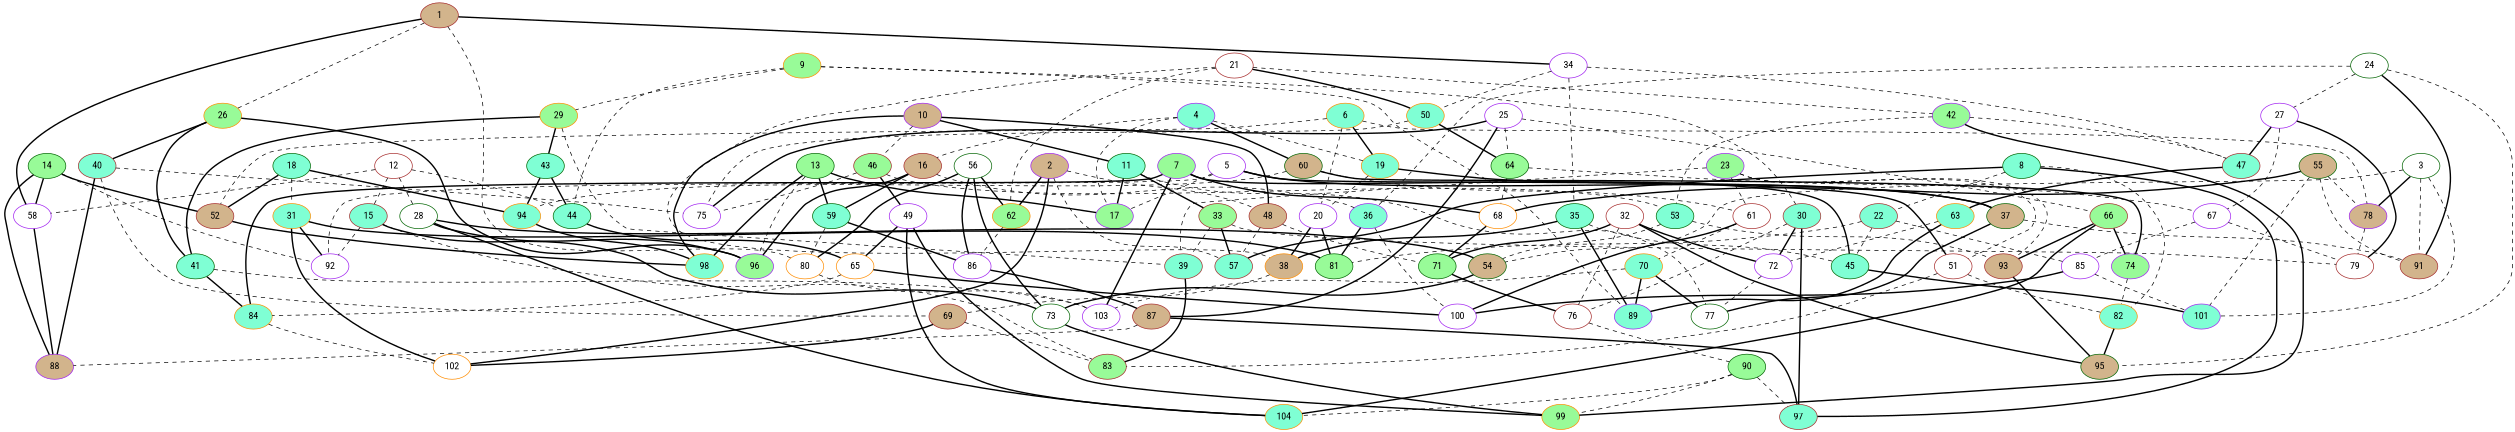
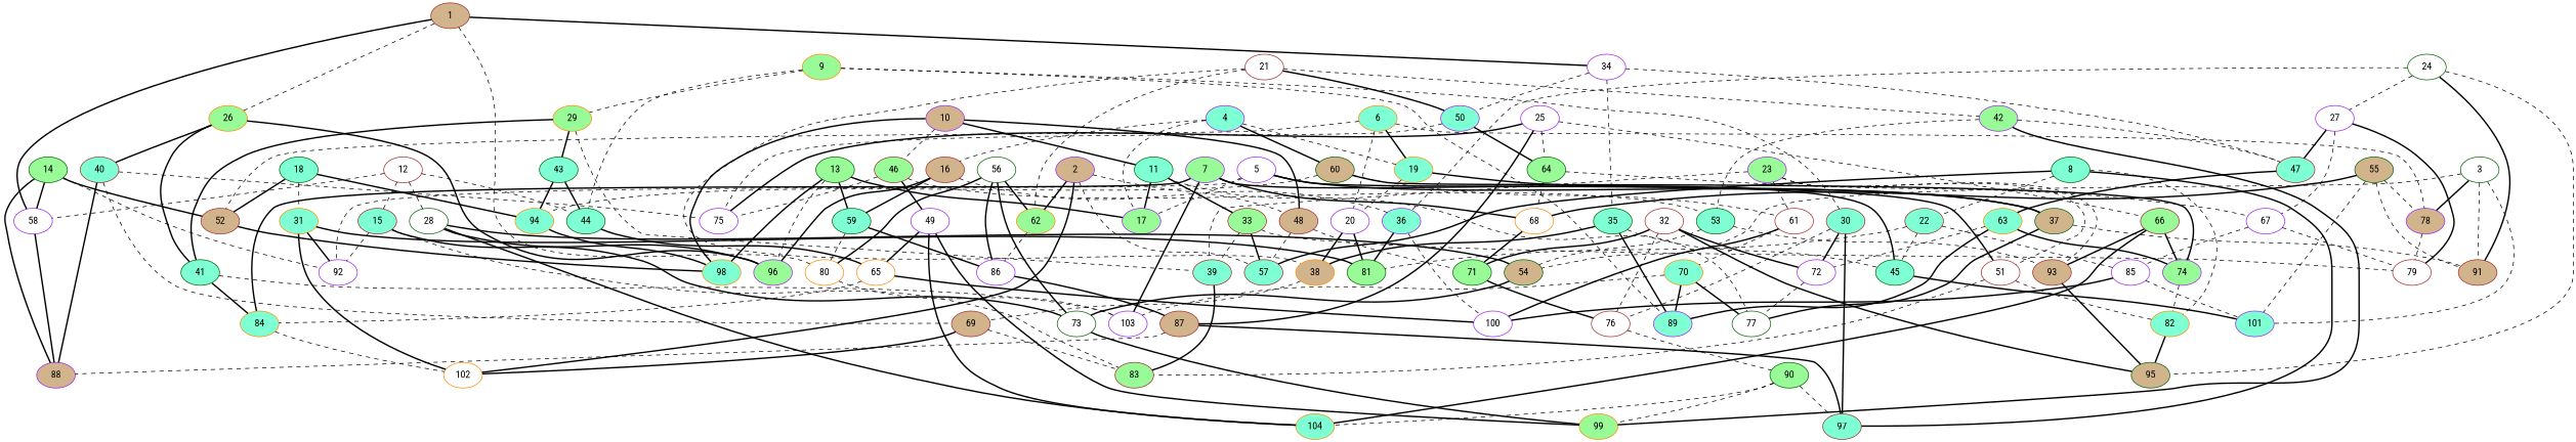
  graph {
    fontname="Roboto Condensed"
    node [color=purple fillcolor=aquamarine fontname="Roboto Condensed" style=filled]
    edge [fontname="Roboto Condensed" style=bold]
    1 [color=brown fillcolor=tan]
    26 [color=darkorange fillcolor=palegreen]
    34 [fillcolor=white]
    58 [fillcolor=white]
    80 [color=darkorange fillcolor=white]
    96 [fillcolor=palegreen]
    40 [color=brown]
    41 [color=darkgreen]
-   50 [color=darkorange]
+   50
    47 [color=brown]
    35 [color=darkgreen]
    88 [fillcolor=tan]
    103 [fillcolor=white]
    2 [fillcolor=tan]
    48 [color=brown fillcolor=tan]
    57 [color=brown]
    62 [color=darkorange fillcolor=palegreen]
    102 [color=darkorange fillcolor=white]
    71 [color=darkgreen fillcolor=palegreen]
    86 [fillcolor=white]
    3 [color=darkgreen fillcolor=white]
    54 [color=darkgreen fillcolor=tan]
    78 [fillcolor=tan]
    91 [color=brown fillcolor=tan]
    101
    73 [color=darkgreen fillcolor=white]
    79 [color=brown fillcolor=white]
    16 [color=brown fillcolor=tan]
    4
    17 [fillcolor=palegreen]
    19 [color=darkorange]
    60 [color=darkgreen fillcolor=tan]
    59 [color=darkgreen]
    36
    37 [color=darkgreen fillcolor=tan]
    20 [fillcolor=white]
    94 [color=darkorange]
    61 [color=brown fillcolor=white]
    74 [fillcolor=palegreen]
    5 [fillcolor=white]
    51 [color=brown fillcolor=white]
    92 [fillcolor=white]
    77 [color=darkgreen fillcolor=white]
    82 [color=darkorange]
    83 [color=brown fillcolor=palegreen]
    6 [color=darkorange]
    52 [color=brown fillcolor=tan]
    38 [color=darkorange fillcolor=tan]
    81 [color=darkgreen fillcolor=palegreen]
    98 [color=darkorange]
    7 [fillcolor=palegreen]
    45 [color=darkgreen]
    68 [color=darkorange fillcolor=white]
    84 [color=darkorange]
    8 [color=darkgreen]
    22 [color=brown]
    97 [color=brown]
    85 [fillcolor=white]
    95 [color=darkgreen fillcolor=tan]
    9 [color=darkorange fillcolor=palegreen]
    29 [color=darkorange fillcolor=palegreen]
    30 [color=brown]
    44 [color=darkgreen]
    89
    43 [color=darkgreen]
    39 [color=brown]
    72 [fillcolor=white]
    76 [color=brown fillcolor=white]
    65 [color=darkorange fillcolor=white]
    10 [fillcolor=tan]
    11 [color=darkgreen]
    46 [color=brown fillcolor=palegreen]
    33 [color=brown fillcolor=palegreen]
    75 [fillcolor=white]
    53 [color=darkgreen]
    49 [fillcolor=white]
    12 [color=brown fillcolor=white]
    15 [color=brown]
    28 [color=darkgreen fillcolor=white]
    104 [color=darkorange]
    13 [color=darkgreen fillcolor=palegreen]
    14 [color=darkgreen fillcolor=palegreen]
    99 [color=darkorange fillcolor=palegreen]
    100 [fillcolor=white]
    18 [color=darkgreen]
    31 [color=darkorange]
    69 [color=brown fillcolor=tan]
    21 [color=brown fillcolor=white]
    42 [fillcolor=palegreen]
    64 [color=darkgreen fillcolor=palegreen]
    23 [fillcolor=palegreen]
    93 [color=brown fillcolor=tan]
    70 [color=darkorange]
    24 [color=darkgreen fillcolor=white]
    27 [fillcolor=white]
    67 [fillcolor=white]
    25 [fillcolor=white]
    66 [color=brown fillcolor=palegreen]
    87 [color=brown fillcolor=tan]
    63 [color=darkorange]
    90 [color=darkgreen fillcolor=palegreen]
    32 [color=brown fillcolor=white]
    55 [color=darkgreen fillcolor=tan]
    56 [color=darkgreen fillcolor=white]
    1 -- 26 [style=dashed]
    1 -- 34
    1 -- 58
    1 -- 80 [style=dashed]
    26 -- 96
    26 -- 40
    26 -- 41
    34 -- 50 [style=dashed]
    34 -- 47 [style=dashed]
    34 -- 35 [style=dashed]
    58 -- 88
    80 -- 103 [style=dashed]
    40 -- 88
    40 -- 75 [style=dashed]
    40 -- 69 [style=dashed]
    41 -- 103 [style=dashed]
    41 -- 84
    50 -- 75 [style=dashed]
    50 -- 64
    47 -- 63
    35 -- 38
    35 -- 45 [style=dashed]
    35 -- 89
    2 -- 48 [style=dashed]
    2 -- 57 [style=dashed]
    2 -- 62
    2 -- 102
    48 -- 57 [style=dashed]
    48 -- 71 [style=dashed]
    62 -- 86 [style=dashed]
    71 -- 76
    86 -- 87
    3 -- 54 [style=dashed]
    3 -- 78
    3 -- 91 [style=dashed]
    3 -- 101 [style=dashed]
    54 -- 73
    78 -- 79 [style=dashed]
    73 -- 99
    16 -- 96
    16 -- 59
    16 -- 36 [style=dashed]
    4 -- 16 [style=dashed]
    4 -- 17 [style=dashed]
    4 -- 19 [style=dashed]
    4 -- 60
    19 -- 37
    19 -- 20 [style=dashed]
    60 -- 94 [style=dashed]
    60 -- 61 [style=dashed]
    60 -- 74
    59 -- 80 [style=dashed]
    59 -- 86
    36 -- 81
    36 -- 100 [style=dashed]
    37 -- 91 [style=dashed]
    37 -- 77
    20 -- 38
    20 -- 81
    94 -- 98
    61 -- 100
    61 -- 70 [style=dashed]
    74 -- 82 [style=dashed]
    5 -- 17 [style=dashed]
    5 -- 37
    5 -- 51
    5 -- 92 [style=dashed]
    51 -- 82 [style=dashed]
    51 -- 83 [style=dashed]
    82 -- 95
    6 -- 78 [style=dashed]
    6 -- 19
    6 -- 20 [style=dashed]
    6 -- 52 [style=dashed]
    52 -- 98
    38 -- 69 [style=dashed]
    7 -- 103
    7 -- 45
    7 -- 68
    7 -- 84
    45 -- 101
    68 -- 71
    84 -- 102 [style=dashed]
    8 -- 57
    8 -- 82 [style=dashed]
    8 -- 22 [style=dashed]
    8 -- 97
    22 -- 81 [style=dashed]
    22 -- 45 [style=dashed]
    22 -- 85 [style=dashed]
    85 -- 101 [style=dashed]
    85 -- 100
    9 -- 29 [style=dashed]
    9 -- 30 [style=dashed]
    9 -- 44 [style=dashed]
    9 -- 89 [style=dashed]
    29 -- 41
    29 -- 43
    29 -- 39 [style=dashed]
    30 -- 97
    30 -- 72
    30 -- 76 [style=dashed]
    44 -- 65
    43 -- 94
    43 -- 44
    39 -- 83
    72 -- 77 [style=dashed]
    76 -- 90 [style=dashed]
    65 -- 84 [style=dashed]
    65 -- 100
    10 -- 48
    10 -- 98
    10 -- 11
    10 -- 46 [style=dashed]
    11 -- 17
    11 -- 77 [style=dashed]
    11 -- 33
    46 -- 75 [style=dashed]
    46 -- 53 [style=dashed]
    46 -- 49
    33 -- 57
    33 -- 79 [style=dashed]
    33 -- 39 [style=dashed]
    53 -- 54 [style=dashed]
    53 -- 93 [style=dashed]
    49 -- 65
    49 -- 104
    49 -- 99
    12 -- 58 [style=dashed]
    12 -- 44 [style=dashed]
    12 -- 15 [style=dashed]
    12 -- 28 [style=dashed]
    15 -- 73
    15 -- 92 [style=dashed]
    15 -- 83 [style=dashed]
    28 -- 96
    28 -- 54
    28 -- 104
    13 -- 96 [style=dashed]
    13 -- 17
    13 -- 59
    13 -- 98
    14 -- 58
    14 -- 88
    14 -- 92 [style=dashed]
    14 -- 52
    18 -- 94
    18 -- 52
    18 -- 31 [style=dashed]
    31 -- 102
    31 -- 92
    31 -- 81
    69 -- 102
    69 -- 83 [style=dashed]
    21 -- 50
    21 -- 62 [style=dashed]
    21 -- 38 [style=dashed]
    21 -- 42 [style=dashed]
    42 -- 47 [style=dashed]
    42 -- 53 [style=dashed]
    42 -- 99
    64 -- 68 [style=dashed]
    64 -- 67 [style=dashed]
    23 -- 61 [style=dashed]
    23 -- 51 [style=dashed]
    23 -- 39 [style=dashed]
    23 -- 93 [style=dashed]
    93 -- 95
    70 -- 103 [style=dashed]
    70 -- 77
    70 -- 89
    24 -- 91
    24 -- 36 [style=dashed]
    24 -- 95 [style=dashed]
    24 -- 27 [style=dashed]
    27 -- 47
    27 -- 79
    27 -- 67 [style=dashed]
    67 -- 79 [style=dashed]
    67 -- 85 [style=dashed]
    25 -- 75
    25 -- 64 [style=dashed]
    25 -- 66 [style=dashed]
    25 -- 87
    66 -- 74
    66 -- 104
    66 -- 93
    87 -- 88 [style=dashed]
    87 -- 97
+   63 -- 74
    63 -- 89
    63 -- 72 [style=dashed]
    90 -- 97 [style=dashed]
    90 -- 104 [style=dashed]
    90 -- 99 [style=dashed]
    32 -- 71
    32 -- 95
    32 -- 72
    32 -- 76 [style=dashed]
    55 -- 78 [style=dashed]
    55 -- 91 [style=dashed]
    55 -- 101 [style=dashed]
    55 -- 68
    56 -- 80
    56 -- 62
    56 -- 86
    56 -- 73
  }
